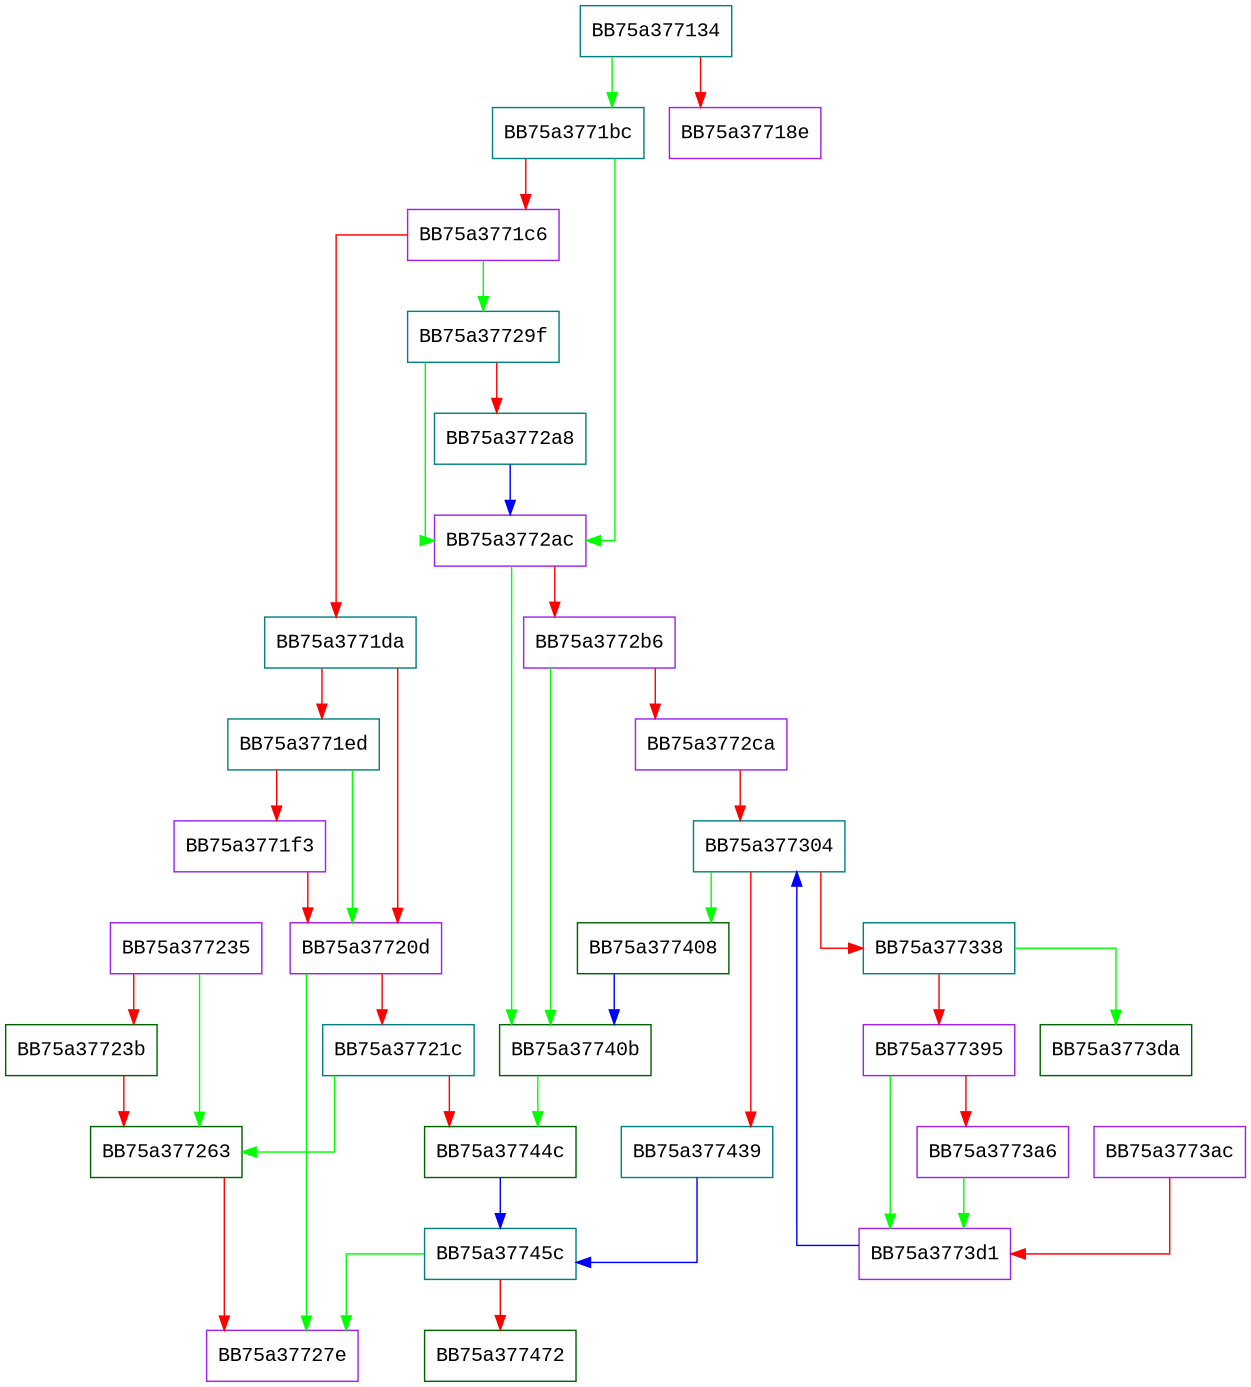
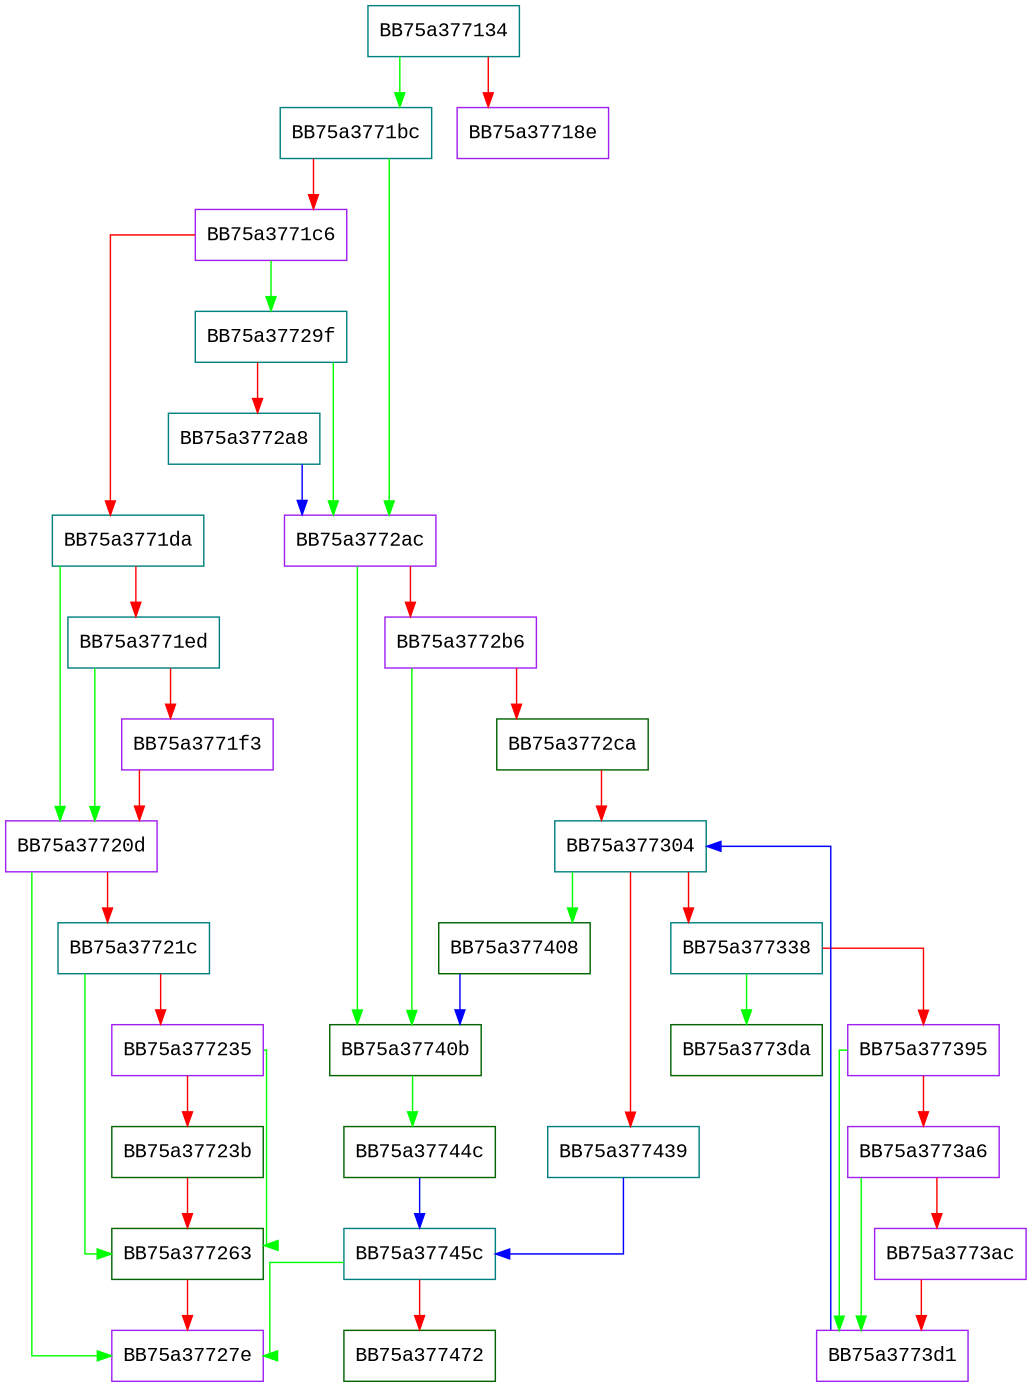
  digraph {
    fontname="Liberation Mono"
    splines=ortho
    node [color=purple fontname="Liberation Mono" shape=box]
    edge [color=red fontname="Liberation Mono"]
    BB75a377134 [color=teal]
    BB75a3771bc [color=teal]
    BB75a37718e
    BB75a3772ac
    BB75a3771c6
    BB75a37740b [color=darkgreen]
    BB75a3772b6
    BB75a37729f [color=teal]
    BB75a3771da [color=teal]
    BB75a37744c [color=darkgreen]
-   BB75a3772ca
+   BB75a3772ca [color=darkgreen]
    BB75a3772a8 [color=teal]
    BB75a37720d
    BB75a3771ed [color=teal]
    BB75a37727e
    BB75a37721c [color=teal]
    BB75a3771f3
    BB75a377263 [color=darkgreen]
    BB75a377235
    BB75a37723b [color=darkgreen]
    BB75a37745c [color=teal]
    BB75a377439 [color=teal]
    BB75a377304 [color=teal]
    BB75a377408 [color=darkgreen]
    BB75a377338 [color=teal]
    BB75a3773da [color=darkgreen]
    BB75a377395
    BB75a3773d1
    BB75a3773a6
    BB75a3773ac
    BB75a377472 [color=darkgreen]
    BB75a377134 -> BB75a3771bc [color=green]
    BB75a377134 -> BB75a37718e
    BB75a3771bc -> BB75a3772ac [color=green]
    BB75a3771bc -> BB75a3771c6
    BB75a3772ac -> BB75a37740b [color=green]
    BB75a3772ac -> BB75a3772b6
    BB75a3771c6 -> BB75a37729f [color=green]
    BB75a3771c6 -> BB75a3771da
    BB75a37740b -> BB75a37744c [color=green]
    BB75a3772b6 -> BB75a37740b [color=green]
    BB75a3772b6 -> BB75a3772ca
    BB75a37729f -> BB75a3772ac [color=green]
    BB75a37729f -> BB75a3772a8
-   BB75a3771da -> BB75a37720d
+   BB75a3771da -> BB75a37720d [color=green]
    BB75a3771da -> BB75a3771ed
    BB75a37744c -> BB75a37745c [color=blue]
    BB75a3772ca -> BB75a377304
    BB75a3772a8 -> BB75a3772ac [color=blue]
    BB75a37720d -> BB75a37727e [color=green]
    BB75a37720d -> BB75a37721c
    BB75a3771ed -> BB75a37720d [color=green]
    BB75a3771ed -> BB75a3771f3
    BB75a37721c -> BB75a377263 [color=green]
-   BB75a37721c -> BB75a37744c
+   BB75a37721c -> BB75a377235
    BB75a3771f3 -> BB75a37720d
    BB75a377263 -> BB75a37727e
    BB75a377235 -> BB75a377263 [color=green]
    BB75a377235 -> BB75a37723b
    BB75a37723b -> BB75a377263
    BB75a37745c -> BB75a37727e [color=green]
    BB75a37745c -> BB75a377472
    BB75a377439 -> BB75a37745c [color=blue]
    BB75a377304 -> BB75a377439
    BB75a377304 -> BB75a377408 [color=green]
    BB75a377304 -> BB75a377338
    BB75a377408 -> BB75a37740b [color=blue]
    BB75a377338 -> BB75a3773da [color=green]
    BB75a377338 -> BB75a377395
    BB75a377395 -> BB75a3773d1 [color=green]
    BB75a377395 -> BB75a3773a6
    BB75a3773d1 -> BB75a377304 [color=blue]
    BB75a3773a6 -> BB75a3773d1 [color=green]
+   BB75a3773a6 -> BB75a3773ac
    BB75a3773ac -> BB75a3773d1
  }
